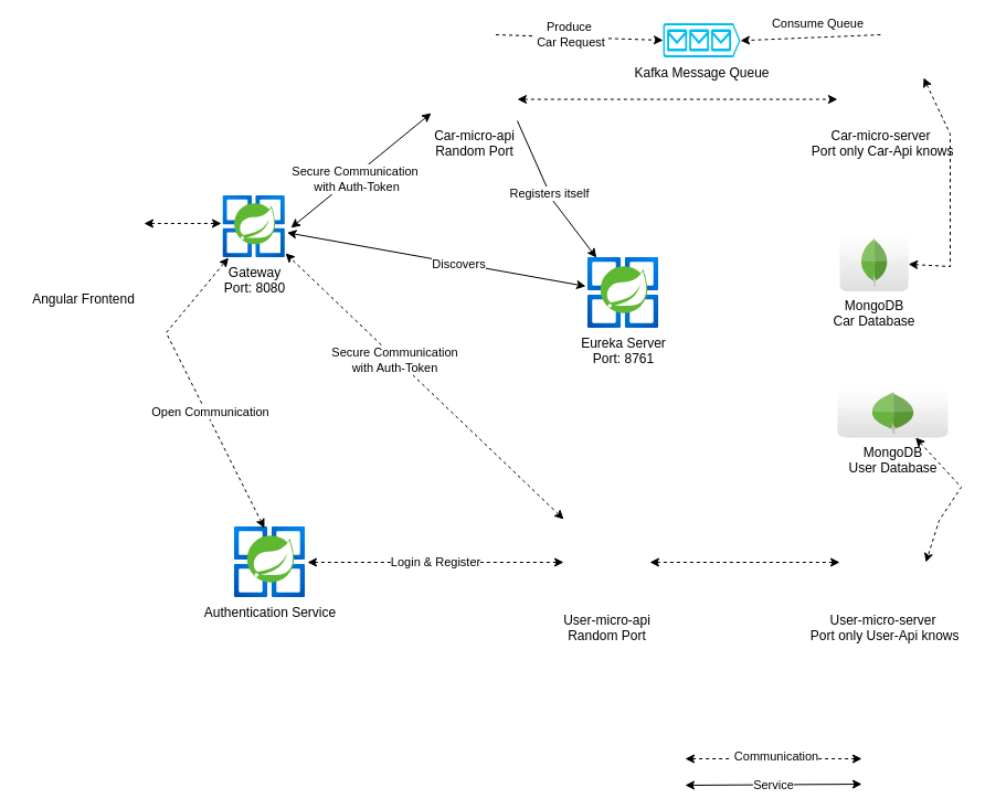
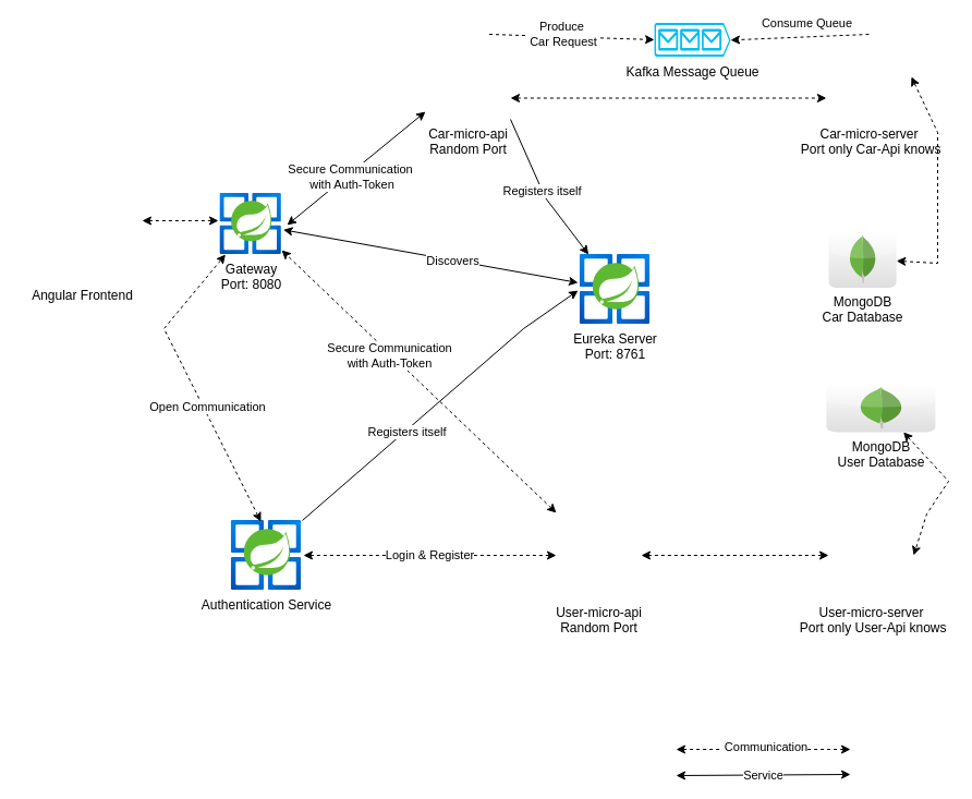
  <mxCell id="0" />
  <mxCell id="1" parent="0" />
  <mxCell id="2" value="Gateway&lt;br&gt;Port: 8080" style="aspect=fixed;html=1;points=[];align=center;image;fontSize=12;image=img/lib/azure2/compute/Azure_Spring_Cloud.svg;" vertex="1" parent="1"><mxGeometry x="200" y="177" width="59.5" height="56" as="geometry" /></mxCell>
  <mxCell id="3" value="Authentication Service" style="aspect=fixed;html=1;points=[];align=center;image;fontSize=12;image=img/lib/azure2/compute/Azure_Spring_Cloud.svg;" vertex="1" parent="1"><mxGeometry x="210" y="477" width="68" height="64" as="geometry" /></mxCell>
  <mxCell id="4" value="Car-micro-api&lt;br&gt;Random Port" style="shape=image;html=1;verticalAlign=top;verticalLabelPosition=bottom;labelBackgroundColor=#ffffff;imageAspect=0;aspect=fixed;image=https://cdn2.iconfinder.com/data/icons/boxicons-logos/24/bxl-spring-boot-128.png" vertex="1" parent="1"><mxGeometry x="390" y="31" width="78" height="78" as="geometry" /></mxCell>
  <mxCell id="5" value="Eureka Server&lt;br&gt;Port: 8761" style="aspect=fixed;html=1;points=[];align=center;image;fontSize=12;image=img/lib/azure2/compute/Azure_Spring_Cloud.svg;" vertex="1" parent="1"><mxGeometry x="530" y="233" width="68" height="64" as="geometry" /></mxCell>
  <mxCell id="6" value="" style="endArrow=classic;startArrow=classic;html=1;rounded=0;exitX=1.059;exitY=0.518;exitDx=0;exitDy=0;exitPerimeter=0;" edge="1" parent="1" source="2" target="4"><mxGeometry width="50" height="50" relative="1" as="geometry"><mxPoint x="420" y="421" as="sourcePoint" /><mxPoint x="470" y="371" as="targetPoint" /></mxGeometry></mxCell>
  <mxCell id="7" value="Secure Communication&lt;br&gt;&amp;nbsp;with Auth-Token" style="edgeLabel;html=1;align=center;verticalAlign=middle;resizable=0;points=[];" vertex="1" connectable="0" parent="6"><mxGeometry x="-0.383" y="2" relative="1" as="geometry"><mxPoint x="19" y="-11" as="offset" /></mxGeometry></mxCell>
  <mxCell id="8" value="Car-micro-server&lt;br&gt;&amp;nbsp;Port only Car-Api knows" style="shape=image;html=1;verticalAlign=top;verticalLabelPosition=bottom;labelBackgroundColor=#ffffff;imageAspect=0;aspect=fixed;image=https://cdn2.iconfinder.com/data/icons/boxicons-logos/24/bxl-spring-boot-128.png" vertex="1" parent="1"><mxGeometry x="757.9" y="31" width="78" height="78" as="geometry" /></mxCell>
  <mxCell id="9" value="Kafka Message Queue" style="verticalLabelPosition=bottom;html=1;verticalAlign=top;align=center;strokeColor=none;fillColor=#00BEF2;shape=mxgraph.azure.queue_generic;pointerEvents=1;" vertex="1" parent="1"><mxGeometry x="600" y="20.5" width="70" height="31" as="geometry" /></mxCell>
  <mxCell id="10" value="User-micro-api&lt;br&gt;Random Port" style="shape=image;html=1;verticalAlign=top;verticalLabelPosition=bottom;labelBackgroundColor=#ffffff;imageAspect=0;aspect=fixed;image=https://cdn2.iconfinder.com/data/icons/boxicons-logos/24/bxl-spring-boot-128.png" vertex="1" parent="1"><mxGeometry x="510" y="470" width="78" height="78" as="geometry" /></mxCell>
  <mxCell id="11" value="Login &amp;amp; Register" style="endArrow=classic;startArrow=classic;html=1;rounded=0;entryX=0;entryY=0.5;entryDx=0;entryDy=0;dashed=1;" edge="1" parent="1" source="3" target="10"><mxGeometry width="50" height="50" relative="1" as="geometry"><mxPoint x="420" y="421" as="sourcePoint" /><mxPoint x="470" y="371" as="targetPoint" /></mxGeometry></mxCell>
  <mxCell id="12" value="Angular Frontend" style="shape=image;html=1;verticalAlign=top;verticalLabelPosition=bottom;labelBackgroundColor=#ffffff;imageAspect=0;aspect=fixed;image=https://cdn2.iconfinder.com/data/icons/boxicons-logos/24/bxl-angular-128.png" vertex="1" parent="1"><mxGeometry y="147" width="110" height="110" as="geometry" x="20" /></mxCell>
  <mxCell id="13" value="" style="endArrow=classic;startArrow=classic;html=1;rounded=0;exitX=1;exitY=0.5;exitDx=0;exitDy=0;entryX=0;entryY=0.446;entryDx=0;entryDy=0;entryPerimeter=0;dashed=1;" edge="1" parent="1" source="12" target="2"><mxGeometry width="50" height="50" relative="1" as="geometry"><mxPoint x="420" y="421" as="sourcePoint" /><mxPoint x="470" y="371" as="targetPoint" /></mxGeometry></mxCell>
  <mxCell id="14" value="" style="endArrow=classic;html=1;rounded=0;exitX=0.75;exitY=0;exitDx=0;exitDy=0;entryX=0;entryY=0.5;entryDx=0;entryDy=0;entryPerimeter=0;dashed=1;" edge="1" parent="1" source="4" target="9"><mxGeometry width="50" height="50" relative="1" as="geometry"><mxPoint x="420" y="421" as="sourcePoint" /><mxPoint x="470" y="371" as="targetPoint" /></mxGeometry></mxCell>
  <mxCell id="15" value="Produce&lt;br&gt;&amp;nbsp;Car Request" style="edgeLabel;html=1;align=center;verticalAlign=middle;resizable=0;points=[];" vertex="1" connectable="0" parent="14"><mxGeometry x="-0.267" y="3" relative="1" as="geometry"><mxPoint x="10" y="1" as="offset" /></mxGeometry></mxCell>
  <mxCell id="16" value="" style="endArrow=classic;html=1;rounded=0;exitX=0.5;exitY=0;exitDx=0;exitDy=0;entryX=1;entryY=0.51;entryDx=0;entryDy=0;entryPerimeter=0;dashed=1;" edge="1" parent="1" source="8" target="9"><mxGeometry width="50" height="50" relative="1" as="geometry"><mxPoint x="420" y="421" as="sourcePoint" /><mxPoint x="470" y="371" as="targetPoint" /></mxGeometry></mxCell>
  <mxCell id="17" value="Consume Queue" style="edgeLabel;html=1;align=center;verticalAlign=middle;resizable=0;points=[];" vertex="1" connectable="0" parent="16"><mxGeometry x="-0.232" y="-2" relative="1" as="geometry"><mxPoint x="-8" y="-11" as="offset" /></mxGeometry></mxCell>
  <mxCell id="18" value="User-micro-server&lt;br&gt;&amp;nbsp;Port only User-Api knows" style="shape=image;html=1;verticalAlign=top;verticalLabelPosition=bottom;labelBackgroundColor=#ffffff;imageAspect=0;aspect=fixed;image=https://cdn2.iconfinder.com/data/icons/boxicons-logos/24/bxl-spring-boot-128.png" vertex="1" parent="1"><mxGeometry x="760" y="470" width="78" height="78" as="geometry" /></mxCell>
  <mxCell id="19" value="" style="endArrow=classic;startArrow=classic;html=1;rounded=0;entryX=0;entryY=0.5;entryDx=0;entryDy=0;exitX=1;exitY=0.5;exitDx=0;exitDy=0;dashed=1;" edge="1" parent="1" source="10" target="18"><mxGeometry width="50" height="50" relative="1" as="geometry"><mxPoint x="420" y="411" as="sourcePoint" /><mxPoint x="470" y="361" as="targetPoint" /></mxGeometry></mxCell>
  <mxCell id="20" value="" style="endArrow=classic;startArrow=classic;html=1;rounded=0;entryX=0;entryY=0.75;entryDx=0;entryDy=0;exitX=1;exitY=0.75;exitDx=0;exitDy=0;dashed=1;" edge="1" parent="1" source="4" target="8"><mxGeometry width="50" height="50" relative="1" as="geometry"><mxPoint x="420" y="411" as="sourcePoint" /><mxPoint x="470" y="361" as="targetPoint" /></mxGeometry></mxCell>
  <mxCell id="21" value="MongoDB&lt;br&gt;Car Database" style="dashed=0;outlineConnect=0;html=1;align=center;labelPosition=center;verticalLabelPosition=bottom;verticalAlign=top;shape=mxgraph.webicons.mongodb;gradientColor=#DFDEDE" vertex="1" parent="1"><mxGeometry x="760" y="211" width="62.2" height="52.4" as="geometry" /></mxCell>
  <mxCell id="22" value="" style="endArrow=classic;startArrow=classic;html=1;rounded=0;entryX=1;entryY=0.5;entryDx=0;entryDy=0;dashed=1;" edge="1" parent="1" source="21" target="8"><mxGeometry width="50" height="50" relative="1" as="geometry"><mxPoint x="420" y="411" as="sourcePoint" /><mxPoint x="470" y="361" as="targetPoint" /><Array as="points"><mxPoint x="860" y="241" /><mxPoint x="860" y="121" /></Array></mxGeometry></mxCell>
  <mxCell id="23" value="MongoDB&lt;br&gt;User Database" style="dashed=0;outlineConnect=0;html=1;align=center;labelPosition=center;verticalLabelPosition=bottom;verticalAlign=top;shape=mxgraph.webicons.mongodb;gradientColor=#DFDEDE" vertex="1" parent="1"><mxGeometry x="757.9" y="351" width="100" height="45" as="geometry" /></mxCell>
  <mxCell id="24" value="" style="endArrow=classic;startArrow=classic;html=1;rounded=0;entryX=1;entryY=0.5;entryDx=0;entryDy=0;dashed=1;" edge="1" parent="1" source="23" target="18"><mxGeometry width="50" height="50" relative="1" as="geometry"><mxPoint x="420" y="411" as="sourcePoint" /><mxPoint x="470" y="361" as="targetPoint" /><Array as="points"><mxPoint x="870" y="441" /><mxPoint x="850" y="471" /></Array></mxGeometry></mxCell>
  <mxCell id="25" value="Registers itself" style="endArrow=classic;html=1;rounded=0;exitX=1;exitY=1;exitDx=0;exitDy=0;" edge="1" parent="1" source="4" target="5"><mxGeometry width="50" height="50" relative="1" as="geometry"><mxPoint x="420" y="411" as="sourcePoint" /><mxPoint x="470" y="361" as="targetPoint" /><Array as="points"><mxPoint x="500" y="181" /></Array></mxGeometry></mxCell>
  <mxCell id="26" value="" style="endArrow=classic;startArrow=classic;html=1;rounded=0;exitX=0;exitY=0;exitDx=0;exitDy=0;entryX=0.975;entryY=0.929;entryDx=0;entryDy=0;entryPerimeter=0;dashed=1;" edge="1" parent="1" source="10" target="2"><mxGeometry width="50" height="50" relative="1" as="geometry"><mxPoint x="420" y="411" as="sourcePoint" /><mxPoint x="470" y="361" as="targetPoint" /></mxGeometry></mxCell>
  <mxCell id="27" value="Secure Communication &lt;br&gt;with Auth-Token" style="edgeLabel;html=1;align=center;verticalAlign=middle;resizable=0;points=[];" vertex="1" connectable="0" parent="26"><mxGeometry x="0.209" y="2" relative="1" as="geometry"><mxPoint as="offset" /></mxGeometry></mxCell>
  <mxCell id="28" value="" style="endArrow=classic;startArrow=classic;html=1;rounded=0;exitX=0.426;exitY=0.016;exitDx=0;exitDy=0;exitPerimeter=0;dashed=1;" edge="1" parent="1" source="3" target="2"><mxGeometry width="50" height="50" relative="1" as="geometry"><mxPoint x="420" y="401" as="sourcePoint" /><mxPoint x="470" y="351" as="targetPoint" /><Array as="points"><mxPoint x="150" y="301" /></Array></mxGeometry></mxCell>
  <mxCell id="29" value="Open Communication" style="edgeLabel;html=1;align=center;verticalAlign=middle;resizable=0;points=[];" vertex="1" connectable="0" parent="28"><mxGeometry x="-0.182" y="-3" relative="1" as="geometry"><mxPoint as="offset" /></mxGeometry></mxCell>
+ <mxCell id="30" value="" style="endArrow=classic;html=1;rounded=0;exitX=0.985;exitY=0;exitDx=0;exitDy=0;entryX=0;entryY=0.516;entryDx=0;entryDy=0;entryPerimeter=0;exitPerimeter=0;" edge="1" parent="1" source="3" target="5"><mxGeometry width="50" height="50" relative="1" as="geometry"><mxPoint x="578.5" y="480" as="sourcePoint" /><mxPoint x="591.98" y="297.992" as="targetPoint" /><Array as="points"><mxPoint x="480" y="301" /></Array></mxGeometry></mxCell>
+ <mxCell id="31" value="Registers itself" style="edgeLabel;html=1;align=center;verticalAlign=middle;resizable=0;points=[];" vertex="1" connectable="0" parent="30"><mxGeometry x="-0.242" y="-1" relative="1" as="geometry"><mxPoint as="offset" /></mxGeometry></mxCell>
  <mxCell id="32" value="" style="endArrow=classic;startArrow=classic;html=1;rounded=0;" edge="1" parent="1" source="2" target="5"><mxGeometry width="50" height="50" relative="1" as="geometry"><mxPoint x="420" y="401" as="sourcePoint" /><mxPoint x="470" y="351" as="targetPoint" /></mxGeometry></mxCell>
  <mxCell id="33" value="Discovers" style="edgeLabel;html=1;align=center;verticalAlign=middle;resizable=0;points=[];" vertex="1" connectable="0" parent="32"><mxGeometry x="0.142" relative="1" as="geometry"><mxPoint as="offset" /></mxGeometry></mxCell>
  <mxCell id="34" value="" style="endArrow=classic;startArrow=classic;html=1;rounded=0;dashed=1;" edge="1" parent="1"><mxGeometry width="50" height="50" relative="1" as="geometry"><mxPoint x="780" y="687" as="sourcePoint" /><mxPoint x="620" y="687" as="targetPoint" /><Array as="points" /></mxGeometry></mxCell>
  <mxCell id="35" value="&amp;nbsp;Communication" style="edgeLabel;html=1;align=center;verticalAlign=middle;resizable=0;points=[];" vertex="1" connectable="0" parent="34"><mxGeometry x="-0.182" y="-3" relative="1" as="geometry"><mxPoint x="-15" as="offset" /></mxGeometry></mxCell>
  <mxCell id="36" value="Service" style="endArrow=classic;startArrow=classic;html=1;rounded=0;" edge="1" parent="1"><mxGeometry width="50" height="50" relative="1" as="geometry"><mxPoint x="620" y="711" as="sourcePoint" /><mxPoint x="780" y="710" as="targetPoint" /></mxGeometry></mxCell>
